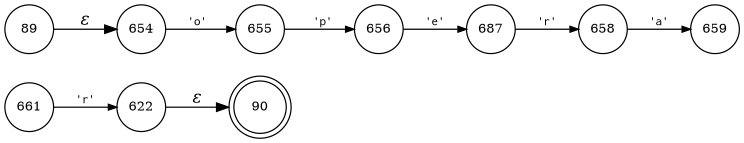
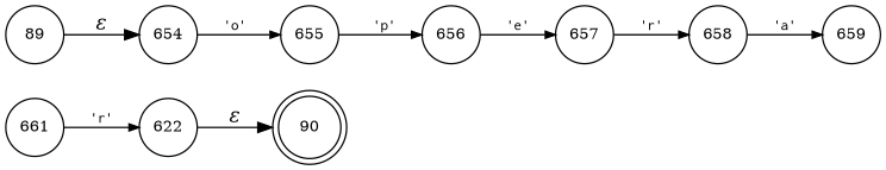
  digraph {
    rankdir=LR
    node [fixedsize=true fontsize=11 shape=circle peripheries=1]
    edge [arrowhead=normal arrowsize=.7 fontname=Courier fontsize=11]
    n1 [label=90 shape=doublecircle width=.6 peripheries=""]
    n2 [label=656 width=.55]
-   n3 [label=687 width=.55]
+   n3 [label=657 width=.55]
    n4 [label=658 width=.55]
    n5 [label=659 width=.55]
    n6 [label=661 width=.55]
    n7 [label=622 width=.55]
    n8 [label=89 width=.55]
    n9 [label=654 width=.55]
    n10 [label=655 width=.55]
    n2 -> n3 [label="'e'"]
    n3 -> n4 [label="'r'"]
    n4 -> n5 [label="'a'"]
    n6 -> n7 [label="'r'"]
    n7 -> n1 [fontname="Times-Italic" label="&epsilon;" arrowhead="" arrowsize="" fontsize=""]
    n8 -> n9 [fontname="Times-Italic" label="&epsilon;" arrowhead="" arrowsize="" fontsize=""]
    n9 -> n10 [label="'o'"]
    n10 -> n2 [label="'p'"]
  }
